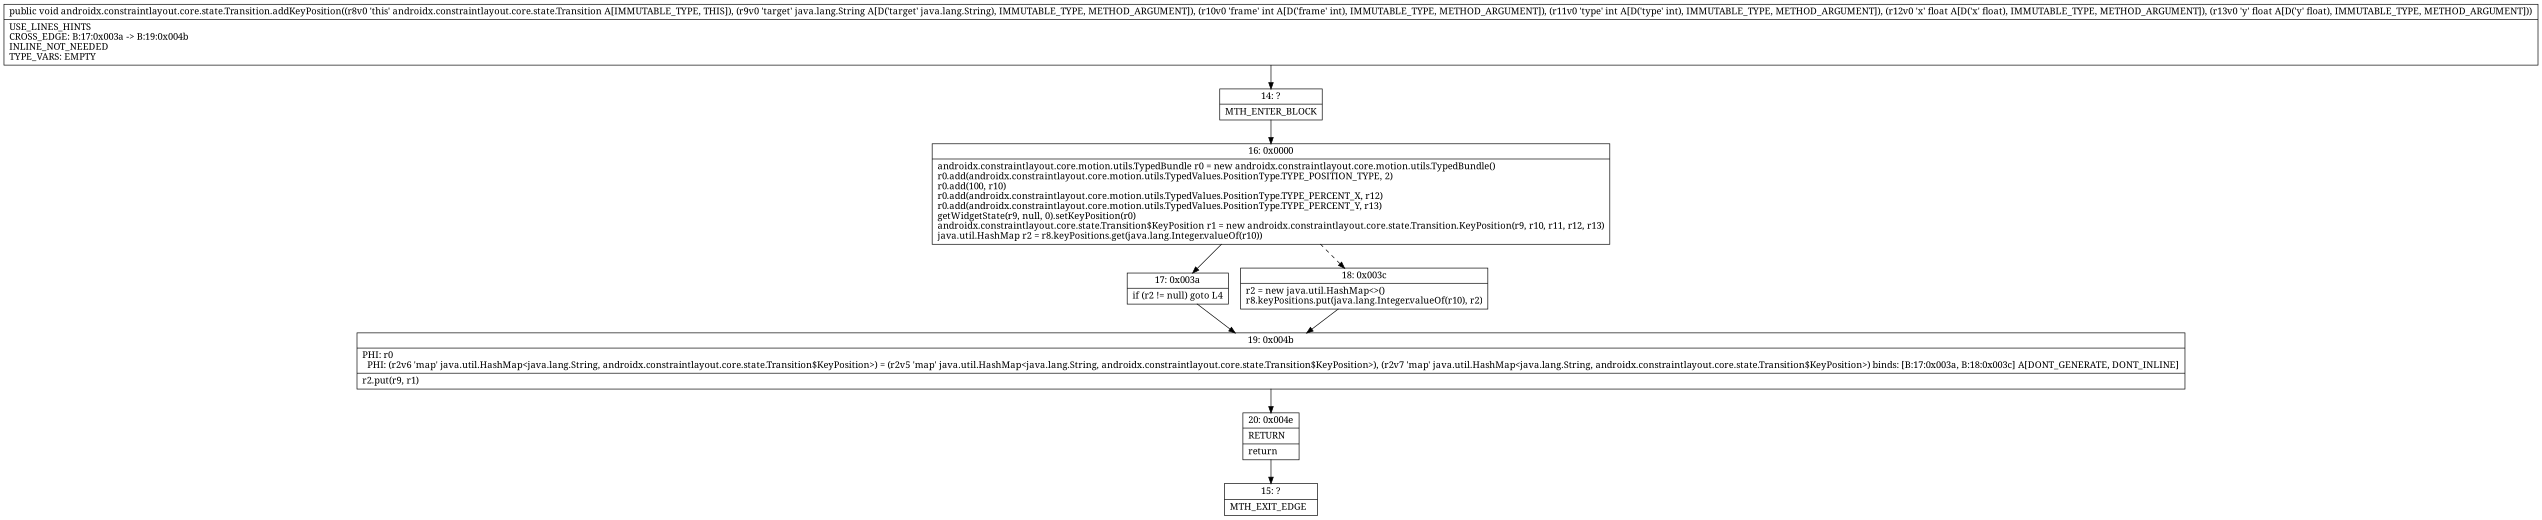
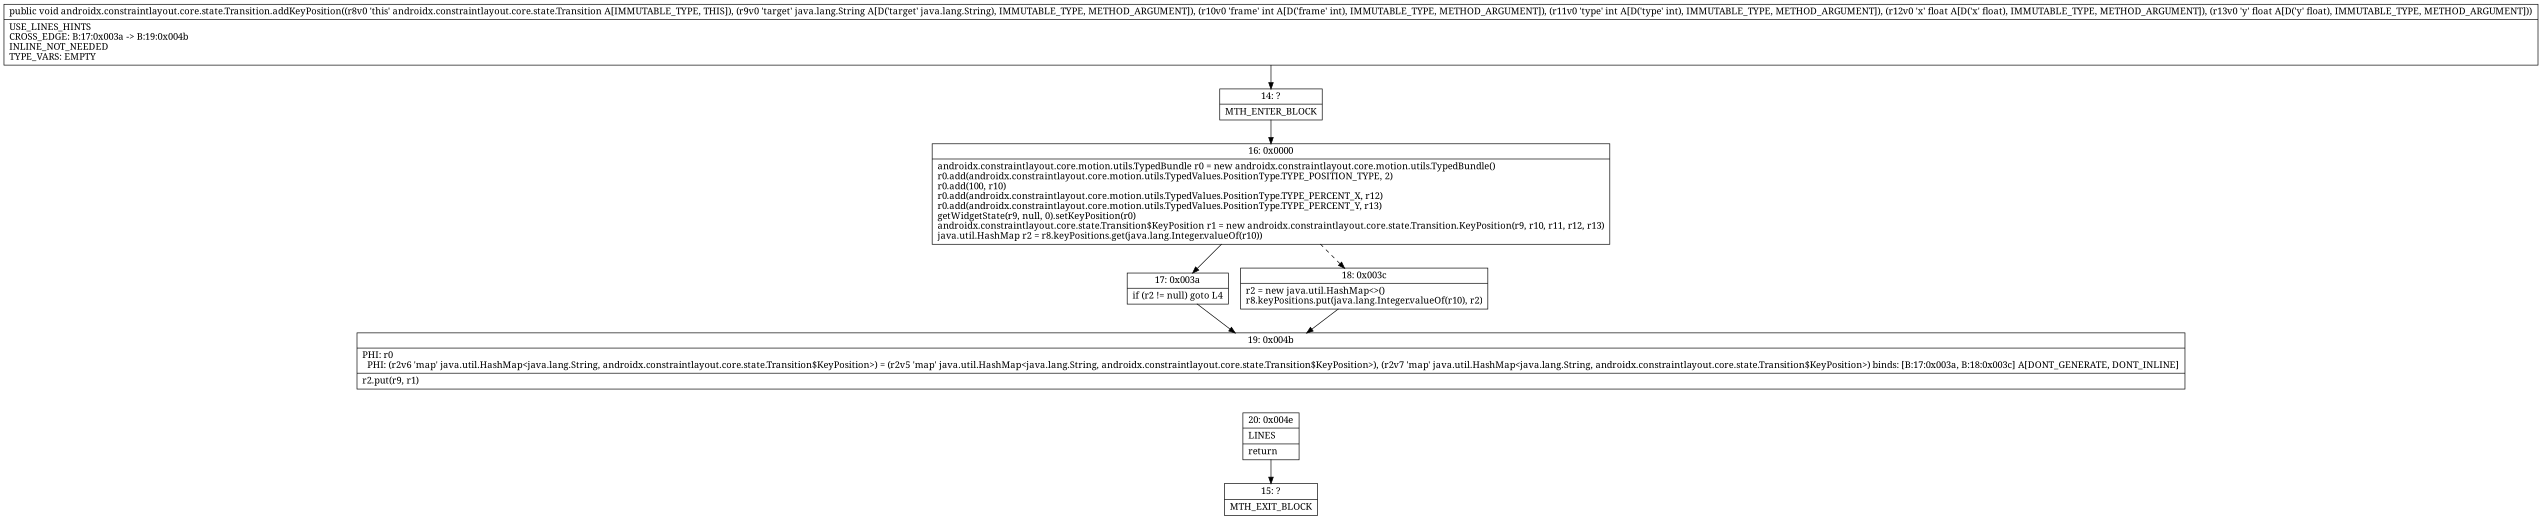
  digraph {
    fontname="Noto Serif"
    node [fontname="Noto Serif" shape=record]
    edge [fontname="Noto Serif"]
    n1 [label="{14\:\ ?|MTH_ENTER_BLOCK\l}"]
    n2 [label="{16\:\ 0x0000|androidx.constraintlayout.core.motion.utils.TypedBundle r0 = new androidx.constraintlayout.core.motion.utils.TypedBundle()\lr0.add(androidx.constraintlayout.core.motion.utils.TypedValues.PositionType.TYPE_POSITION_TYPE, 2)\lr0.add(100, r10)\lr0.add(androidx.constraintlayout.core.motion.utils.TypedValues.PositionType.TYPE_PERCENT_X, r12)\lr0.add(androidx.constraintlayout.core.motion.utils.TypedValues.PositionType.TYPE_PERCENT_Y, r13)\lgetWidgetState(r9, null, 0).setKeyPosition(r0)\landroidx.constraintlayout.core.state.Transition$KeyPosition r1 = new androidx.constraintlayout.core.state.Transition.KeyPosition(r9, r10, r11, r12, r13)\ljava.util.HashMap r2 = r8.keyPositions.get(java.lang.Integer.valueOf(r10))\l}"]
    n3 [label="{17\:\ 0x003a|if (r2 != null) goto L4\l}"]
    n4 [label="{18\:\ 0x003c|r2 = new java.util.HashMap\<\>()\lr8.keyPositions.put(java.lang.Integer.valueOf(r10), r2)\l}"]
    n5 [label="{19\:\ 0x004b|PHI: r0 \l  PHI: (r2v6 'map' java.util.HashMap\<java.lang.String, androidx.constraintlayout.core.state.Transition$KeyPosition\>) = (r2v5 'map' java.util.HashMap\<java.lang.String, androidx.constraintlayout.core.state.Transition$KeyPosition\>), (r2v7 'map' java.util.HashMap\<java.lang.String, androidx.constraintlayout.core.state.Transition$KeyPosition\>) binds: [B:17:0x003a, B:18:0x003c] A[DONT_GENERATE, DONT_INLINE]\l|r2.put(r9, r1)\l}"]
-   n6 [label="{20\:\ 0x004e|RETURN\l|return\l}"]
-   n7 [label="{15\:\ ?|MTH_EXIT_EDGE\l}"]
+   n6 [label="{20\:\ 0x004e|LINES\l|return\l}"]
+   n7 [label="{15\:\ ?|MTH_EXIT_BLOCK\l}"]
    n8 [label="{public void androidx.constraintlayout.core.state.Transition.addKeyPosition((r8v0 'this' androidx.constraintlayout.core.state.Transition A[IMMUTABLE_TYPE, THIS]), (r9v0 'target' java.lang.String A[D('target' java.lang.String), IMMUTABLE_TYPE, METHOD_ARGUMENT]), (r10v0 'frame' int A[D('frame' int), IMMUTABLE_TYPE, METHOD_ARGUMENT]), (r11v0 'type' int A[D('type' int), IMMUTABLE_TYPE, METHOD_ARGUMENT]), (r12v0 'x' float A[D('x' float), IMMUTABLE_TYPE, METHOD_ARGUMENT]), (r13v0 'y' float A[D('y' float), IMMUTABLE_TYPE, METHOD_ARGUMENT]))  | USE_LINES_HINTS\lCROSS_EDGE: B:17:0x003a \-\> B:19:0x004b\lINLINE_NOT_NEEDED\lTYPE_VARS: EMPTY\l}"]
    n1 -> n2
    n2 -> n3
    n2 -> n4 [style=dashed]
    n3 -> n5
    n4 -> n5
-   n5 -> n6
    n6 -> n7
    n8 -> n1
  }
